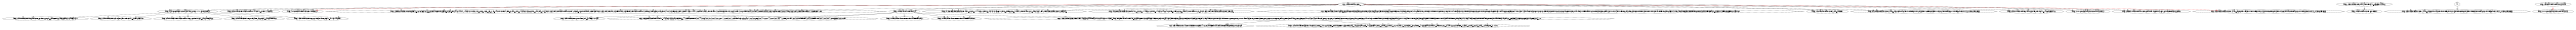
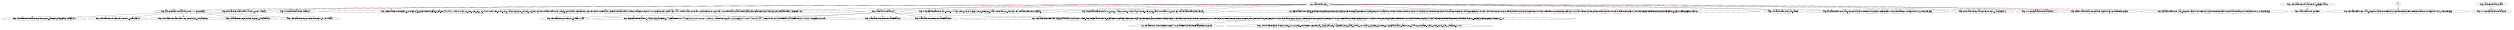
  strict digraph {
    "http://stackoverflow.com/"
    "http://ajax.googleapis.com/ajax/libs/jquery/1.7.1/jquery.min.js"
    "http://cdn.sstatic.net/stackoverflow/all.css?v=21e2177a80d8"
    "http://b.scorecardresearch.com/beacon.js"
    "http://pixel.quantserve.com/pixel;r=1878758578;a=p-c1rF4kxgLUzNc;fpan=0;fpa=P0-1946119077-1434373122237;ns=0;ce=1;cm=;je=1;sr=1920x1200x24;enc=n;dst=1;et=1434373153862;tzo=240;ref=;url=http%3A%2F%2Fstackoverflow.com%2F;ogl=type.website%2Cimage.http%3A%2F%2Fcdn%252Esstatic%252Enet%2Fstackoverflow%2Fimg%2Fapple-touch-icon%402%252Epng%3Fv%3Dea71a5211a91%2Ctitle.Stack%20Overflow%2Cdescription.Q%26A%20for%20professional%20and%20enthusiast%20programmers%2Curl.http%3A%2F%2Fstackoverflow%252Ecom%2F"
    "http://static.adzerk.net/ados.js"
    "http://b.scorecardresearch.com/b?c1=2&c2=17440561&ns__t=1434373153861&ns_c=UTF-8&c8=Stack%20Overflow&c7=http%3A%2F%2Fstackoverflow.com%2F&c9="
    "http://b.scorecardresearch.com/b2?c1=2&c2=17440561&ns__t=1425137796640&ns_c=UTF-8&c8=Stack%20Overflow&c7=http%3A%2F%2Fstackoverflow.com%2F&c9="
    "http://engine.adzerk.net/i.gif?e=eyJhdiI6NDM3LCJhdCI6MTcsImJ0IjowLCJjbSI6MjEzNzQ3LCJjaCI6MTE3OCwiY3IiOjcyNTg2OSwiZGkiOiI2MGUxZDI3MzNiODI0MGQxOGI1OGM0YWVhODljNjQzMyIsImRtIjoxLCJmYyI6NzU2MTgxLCJmbCI6NDY5MDk4LCJpcCI6IjEyOC4zMC43OS45IiwibnciOjIyLCJwYyI6MywicHIiOjU3OTMsInJ0IjoyLCJzdCI6ODI3NywidWsiOiJ1ZTEtNTkxMGY0OTQ5ZTg3NGRkMjgzMWU2ZjkxMWE0OGJiMjciLCJ6biI6NDUsInRzIjoxNDI1MTM3NzkwNTEzLCJiZiI6dHJ1ZSwicG4iOiJhZHplcmsxNTE4NTg2NDU3IiwiZnEiOjF9&s=Y-X32WvjBfDgicq6FPTyWq9TvgM"
    "http://clc.stackoverflow.com/j/p?d=hireme"
    "http://clc.stackoverflow.com/j/i?an=Y5pzpLi0WfGSBwMQMDEyMLMyMjAxsDMCeRxgIYYjHUwM3nqSNxL0F9gzgWUZuRiA8h0NWMVz--Z7cNq1tFr-BAA"
    "http://cdn.sstatic.net/img/share-sprite-new.svg?v=7966d6d82b78"
    "http://www.google-analytics.com/analytics.js"
    "http://careers.stackoverflow.com/gethired/i/qKJITU4y8AV-q2Ub3BmKkcW-2yFdC"
    "http://clc.stackoverflow.com/j/i?an=Y5pzpLi0WfGSBwMQMDEyMLMyMjAxsDMCeRxgIYYjHUwM3nqiddddSNxL0F9gzgWUZuRiA8h0NWMVz--Z7cNq1tFr-BAA"
    "http://cdn.sstatic.net/img/favicons-sprite16.png?v=fddce2e0664fc366fd231694e681377"
    "http://cdn.sstatic.net/clc/styles/jobs.min.css?v=202e16fd8420"
    "http://cdn.sstatic.net/stackoverflow/img/sprites.svg?v=1bc6a0c03b68"
    "http://cdn.sstatic.net/Img/mini-hero-bg.png?v=7f269bbbdb22"
    "http://cdn.sstatic.net/Img/sprite-herobox.png?v=d173774f3a9f"
    "http://cdn.sstatic.net/Js/stub.en.js?v=f79ea677275d"
    "http://engine.adzerk.net/ados?t=1434373153869&request={%22Placements%22:[{%22A%22:22,%22S%22:8277,%22D%22:%22adzerk1518586457%22,%22ATA%22:[17,2221],%22Z%22:45}],%22Keywords%22:%22undefined%22,%22Referrer%22:%22%22,%22IsAsync%22:true}"
    "http://static.adzerk.net/Extensions/adFeedback.js"
    "http://static.adzerk.net/Extensions/adFeedback.css"
    "http://view.atdmt.com/MRT/iview/478350399/direct;wi.220;hi.250/01?click=http://engine.adzerk.net/r?e=eyJhdiI6NDM3LCJhdCI6MTcsImJ0IjowLCJjbSI6MjEzNzQ3LCJjaCI6MTE3OCwiY3IiOjcyNTg2OSwiZGkiOiI2MGUxZDI3MzNiODI0MGQxOGI1OGM0YWVhODljNjQzMyIsImRtIjoxLCJmYyI6NzU2MTgxLCJmbCI6NDY5MDk4LCJpcCI6IjEyOC4zMC43OS45IiwibnciOjIyLCJwYyI6MywicHIiOjU3OTMsInJ0IjoyLCJzdCI6ODI3NywidWsiOiJ1ZTEtNTkxMGY0OTQ5ZTg3NGRkMjgzMWU2ZjkxMWE0OGJiMjciLCJ6biI6NDUsInRzIjoxNDI1MTM3NzkwNTEzLCJiZiI6dHJ1ZSwicG4iOiJhZHplcmsxNTE4NTg2NDU3IiwidXIiOm51bGx9&s=Jce3Ee-l-qvPpN6UAnYgMVd-nTE&url=%u"
    "http://cdn.atdmt.com/ds/NMMRTRUMTCRF/141212_StaticRebuild/websites_manage_ft_220x250.gif"
    "https://cdn.doubleverify.com/dvtp_src.js?ctx=2111880&cmp=RUMTCRF01833MRT&sid=478350399&plc=478350399&num=&adid=&advid=1611&adsrv=2&region=30&btreg=478350399&btadsrv=atdmt&crt=344797862&crtname=&chnl=&unit=&pid=&uid=&dvtagver=6.1.src"
    "http://cdn.sstatic.net/Js/full-anon.en.js?v=c5525e7a9906"
    "http://stackoverflow.com/gps/event"
    a
    "http://clc.stackoverflow.com/j/i?an=Y5pzpLi0WfGSBwMQMDEyMLMyMjAxsDMCeRxgIYYjHUwieeeqSNxL0F9gzgWUZuRiA8h0NWMVz--Z7cNq1tFr-BAA"
-   "http://static.adzerk.net/ados.js?blah"
+   "http://static.adzerk.net/ados.js?blah" [label="http://static.plc.net/ados.js?blah"]
    "http://www.google-anlytics.com/analyti.js"
    "http://stackoverflow.com/" -> "http://stackoverflow.com/"
    "http://stackoverflow.com/" -> "http://ajax.googleapis.com/ajax/libs/jquery/1.7.1/jquery.min.js"
    "http://stackoverflow.com/" -> "http://cdn.sstatic.net/stackoverflow/all.css?v=21e2177a80d8"
    "http://stackoverflow.com/" -> "http://b.scorecardresearch.com/beacon.js" [color=red]
    "http://stackoverflow.com/" -> "http://pixel.quantserve.com/pixel;r=1878758578;a=p-c1rF4kxgLUzNc;fpan=0;fpa=P0-1946119077-1434373122237;ns=0;ce=1;cm=;je=1;sr=1920x1200x24;enc=n;dst=1;et=1434373153862;tzo=240;ref=;url=http%3A%2F%2Fstackoverflow.com%2F;ogl=type.website%2Cimage.http%3A%2F%2Fcdn%252Esstatic%252Enet%2Fstackoverflow%2Fimg%2Fapple-touch-icon%402%252Epng%3Fv%3Dea71a5211a91%2Ctitle.Stack%20Overflow%2Cdescription.Q%26A%20for%20professional%20and%20enthusiast%20programmers%2Curl.http%3A%2F%2Fstackoverflow%252Ecom%2F"
    "http://stackoverflow.com/" -> "http://static.adzerk.net/ados.js"
    "http://stackoverflow.com/" -> "http://b.scorecardresearch.com/b?c1=2&c2=17440561&ns__t=1434373153861&ns_c=UTF-8&c8=Stack%20Overflow&c7=http%3A%2F%2Fstackoverflow.com%2F&c9="
    "http://stackoverflow.com/" -> "http://b.scorecardresearch.com/b2?c1=2&c2=17440561&ns__t=1425137796640&ns_c=UTF-8&c8=Stack%20Overflow&c7=http%3A%2F%2Fstackoverflow.com%2F&c9="
    "http://stackoverflow.com/" -> "http://engine.adzerk.net/i.gif?e=eyJhdiI6NDM3LCJhdCI6MTcsImJ0IjowLCJjbSI6MjEzNzQ3LCJjaCI6MTE3OCwiY3IiOjcyNTg2OSwiZGkiOiI2MGUxZDI3MzNiODI0MGQxOGI1OGM0YWVhODljNjQzMyIsImRtIjoxLCJmYyI6NzU2MTgxLCJmbCI6NDY5MDk4LCJpcCI6IjEyOC4zMC43OS45IiwibnciOjIyLCJwYyI6MywicHIiOjU3OTMsInJ0IjoyLCJzdCI6ODI3NywidWsiOiJ1ZTEtNTkxMGY0OTQ5ZTg3NGRkMjgzMWU2ZjkxMWE0OGJiMjciLCJ6biI6NDUsInRzIjoxNDI1MTM3NzkwNTEzLCJiZiI6dHJ1ZSwicG4iOiJhZHplcmsxNTE4NTg2NDU3IiwiZnEiOjF9&s=Y-X32WvjBfDgicq6FPTyWq9TvgM"
    "http://stackoverflow.com/" -> "http://clc.stackoverflow.com/j/p?d=hireme"
    "http://stackoverflow.com/" -> "http://clc.stackoverflow.com/j/i?an=Y5pzpLi0WfGSBwMQMDEyMLMyMjAxsDMCeRxgIYYjHUwM3nqSNxL0F9gzgWUZuRiA8h0NWMVz--Z7cNq1tFr-BAA"
    "http://stackoverflow.com/" -> "http://cdn.sstatic.net/img/share-sprite-new.svg?v=7966d6d82b78"
    "http://stackoverflow.com/" -> "http://www.google-analytics.com/analytics.js"
    "http://stackoverflow.com/" -> "http://careers.stackoverflow.com/gethired/i/qKJITU4y8AV-q2Ub3BmKkcW-2yFdC"
    "http://stackoverflow.com/" -> "http://clc.stackoverflow.com/j/i?an=Y5pzpLi0WfGSBwMQMDEyMLMyMjAxsDMCeRxgIYYjHUwM3nqiddddSNxL0F9gzgWUZuRiA8h0NWMVz--Z7cNq1tFr-BAA" [color=red]
    "http://ajax.googleapis.com/ajax/libs/jquery/1.7.1/jquery.min.js" -> "http://cdn.sstatic.net/img/favicons-sprite16.png?v=fddce2e0664fc366fd231694e681377"
    "http://ajax.googleapis.com/ajax/libs/jquery/1.7.1/jquery.min.js" -> "http://cdn.sstatic.net/clc/styles/jobs.min.css?v=202e16fd8420"
    "http://ajax.googleapis.com/ajax/libs/jquery/1.7.1/jquery.min.js" -> "http://cdn.sstatic.net/stackoverflow/img/sprites.svg?v=1bc6a0c03b68"
    "http://ajax.googleapis.com/ajax/libs/jquery/1.7.1/jquery.min.js" -> "http://cdn.sstatic.net/Img/mini-hero-bg.png?v=7f269bbbdb22"
    "http://ajax.googleapis.com/ajax/libs/jquery/1.7.1/jquery.min.js" -> "http://cdn.sstatic.net/Img/sprite-herobox.png?v=d173774f3a9f"
    "http://static.adzerk.net/ados.js" -> "http://cdn.sstatic.net/Js/stub.en.js?v=f79ea677275d"
    "http://static.adzerk.net/ados.js" -> "http://engine.adzerk.net/ados?t=1434373153869&request={%22Placements%22:[{%22A%22:22,%22S%22:8277,%22D%22:%22adzerk1518586457%22,%22ATA%22:[17,2221],%22Z%22:45}],%22Keywords%22:%22undefined%22,%22Referrer%22:%22%22,%22IsAsync%22:true}"
    "http://static.adzerk.net/ados.js" -> "http://static.adzerk.net/Extensions/adFeedback.js"
    "http://static.adzerk.net/ados.js" -> "http://static.adzerk.net/Extensions/adFeedback.css"
    "http://static.adzerk.net/ados.js" -> "http://view.atdmt.com/MRT/iview/478350399/direct;wi.220;hi.250/01?click=http://engine.adzerk.net/r?e=eyJhdiI6NDM3LCJhdCI6MTcsImJ0IjowLCJjbSI6MjEzNzQ3LCJjaCI6MTE3OCwiY3IiOjcyNTg2OSwiZGkiOiI2MGUxZDI3MzNiODI0MGQxOGI1OGM0YWVhODljNjQzMyIsImRtIjoxLCJmYyI6NzU2MTgxLCJmbCI6NDY5MDk4LCJpcCI6IjEyOC4zMC43OS45IiwibnciOjIyLCJwYyI6MywicHIiOjU3OTMsInJ0IjoyLCJzdCI6ODI3NywidWsiOiJ1ZTEtNTkxMGY0OTQ5ZTg3NGRkMjgzMWU2ZjkxMWE0OGJiMjciLCJ6biI6NDUsInRzIjoxNDI1MTM3NzkwNTEzLCJiZiI6dHJ1ZSwicG4iOiJhZHplcmsxNTE4NTg2NDU3IiwidXIiOm51bGx9&s=Jce3Ee-l-qvPpN6UAnYgMVd-nTE&url=%u"
    "http://view.atdmt.com/MRT/iview/478350399/direct;wi.220;hi.250/01?click=http://engine.adzerk.net/r?e=eyJhdiI6NDM3LCJhdCI6MTcsImJ0IjowLCJjbSI6MjEzNzQ3LCJjaCI6MTE3OCwiY3IiOjcyNTg2OSwiZGkiOiI2MGUxZDI3MzNiODI0MGQxOGI1OGM0YWVhODljNjQzMyIsImRtIjoxLCJmYyI6NzU2MTgxLCJmbCI6NDY5MDk4LCJpcCI6IjEyOC4zMC43OS45IiwibnciOjIyLCJwYyI6MywicHIiOjU3OTMsInJ0IjoyLCJzdCI6ODI3NywidWsiOiJ1ZTEtNTkxMGY0OTQ5ZTg3NGRkMjgzMWU2ZjkxMWE0OGJiMjciLCJ6biI6NDUsInRzIjoxNDI1MTM3NzkwNTEzLCJiZiI6dHJ1ZSwicG4iOiJhZHplcmsxNTE4NTg2NDU3IiwidXIiOm51bGx9&s=Jce3Ee-l-qvPpN6UAnYgMVd-nTE&url=%u" -> "http://cdn.atdmt.com/ds/NMMRTRUMTCRF/141212_StaticRebuild/websites_manage_ft_220x250.gif"
    "http://view.atdmt.com/MRT/iview/478350399/direct;wi.220;hi.250/01?click=http://engine.adzerk.net/r?e=eyJhdiI6NDM3LCJhdCI6MTcsImJ0IjowLCJjbSI6MjEzNzQ3LCJjaCI6MTE3OCwiY3IiOjcyNTg2OSwiZGkiOiI2MGUxZDI3MzNiODI0MGQxOGI1OGM0YWVhODljNjQzMyIsImRtIjoxLCJmYyI6NzU2MTgxLCJmbCI6NDY5MDk4LCJpcCI6IjEyOC4zMC43OS45IiwibnciOjIyLCJwYyI6MywicHIiOjU3OTMsInJ0IjoyLCJzdCI6ODI3NywidWsiOiJ1ZTEtNTkxMGY0OTQ5ZTg3NGRkMjgzMWU2ZjkxMWE0OGJiMjciLCJ6biI6NDUsInRzIjoxNDI1MTM3NzkwNTEzLCJiZiI6dHJ1ZSwicG4iOiJhZHplcmsxNTE4NTg2NDU3IiwidXIiOm51bGx9&s=Jce3Ee-l-qvPpN6UAnYgMVd-nTE&url=%u" -> "https://cdn.doubleverify.com/dvtp_src.js?ctx=2111880&cmp=RUMTCRF01833MRT&sid=478350399&plc=478350399&num=&adid=&advid=1611&adsrv=2&region=30&btreg=478350399&btadsrv=atdmt&crt=344797862&crtname=&chnl=&unit=&pid=&uid=&dvtagver=6.1.src"
    "http://cdn.sstatic.net/Js/full-anon.en.js?v=c5525e7a9906" -> "http://stackoverflow.com/gps/event"
    a -> "http://clc.stackoverflow.com/j/i?an=Y5pzpLi0WfGSBwMQMDEyMLMyMjAxsDMCeRxgIYYjHUwieeeqSNxL0F9gzgWUZuRiA8h0NWMVz--Z7cNq1tFr-BAA"
    "http://static.adzerk.net/ados.js?blah" -> "http://www.google-anlytics.com/analyti.js" [color=red]
  }
